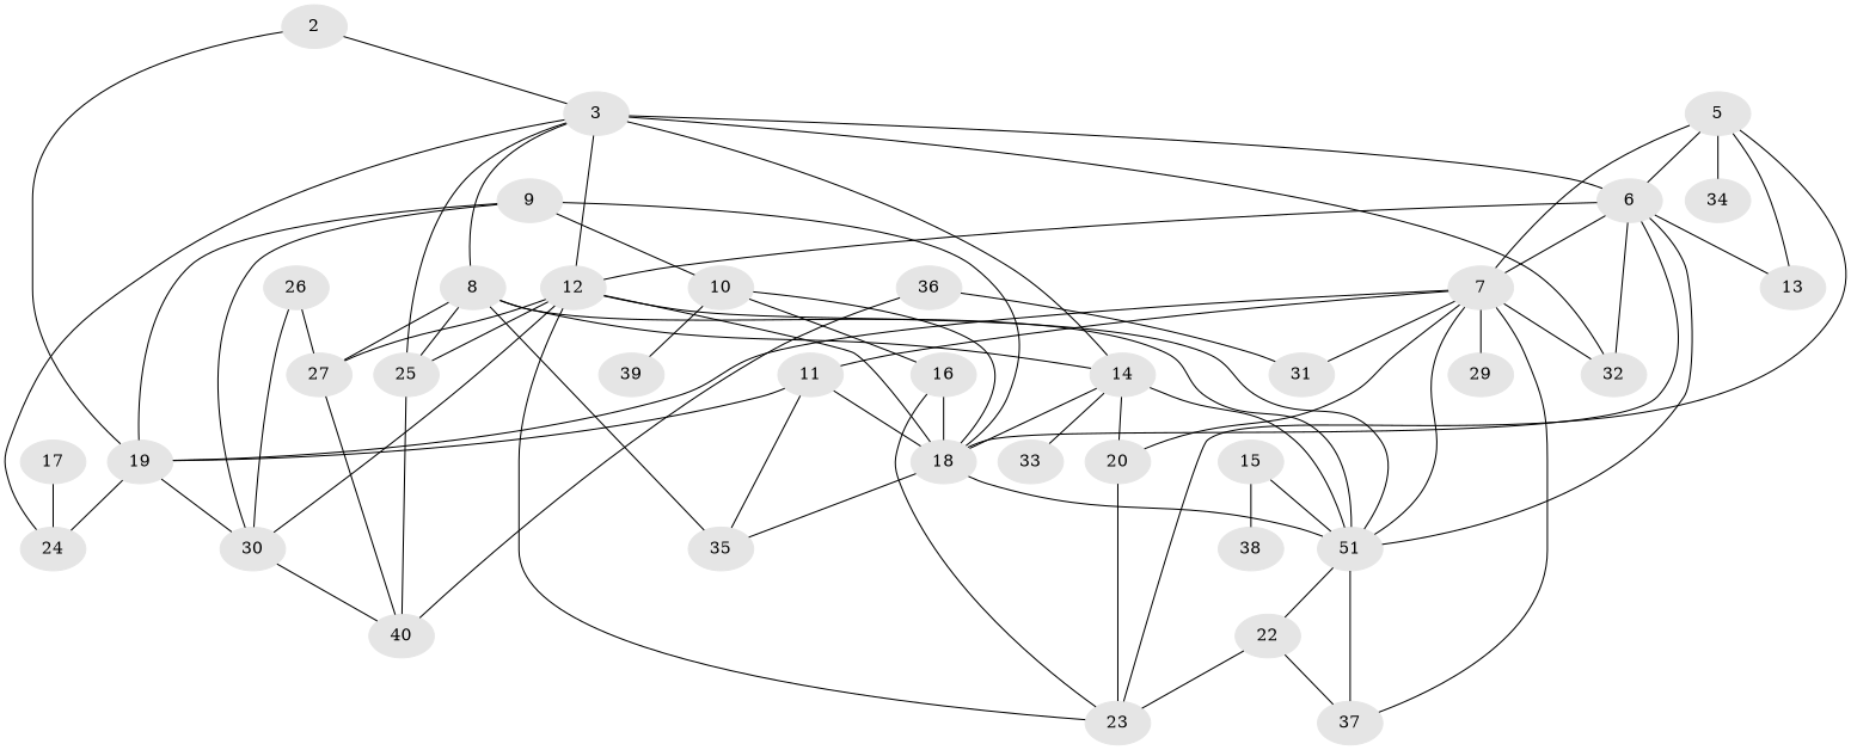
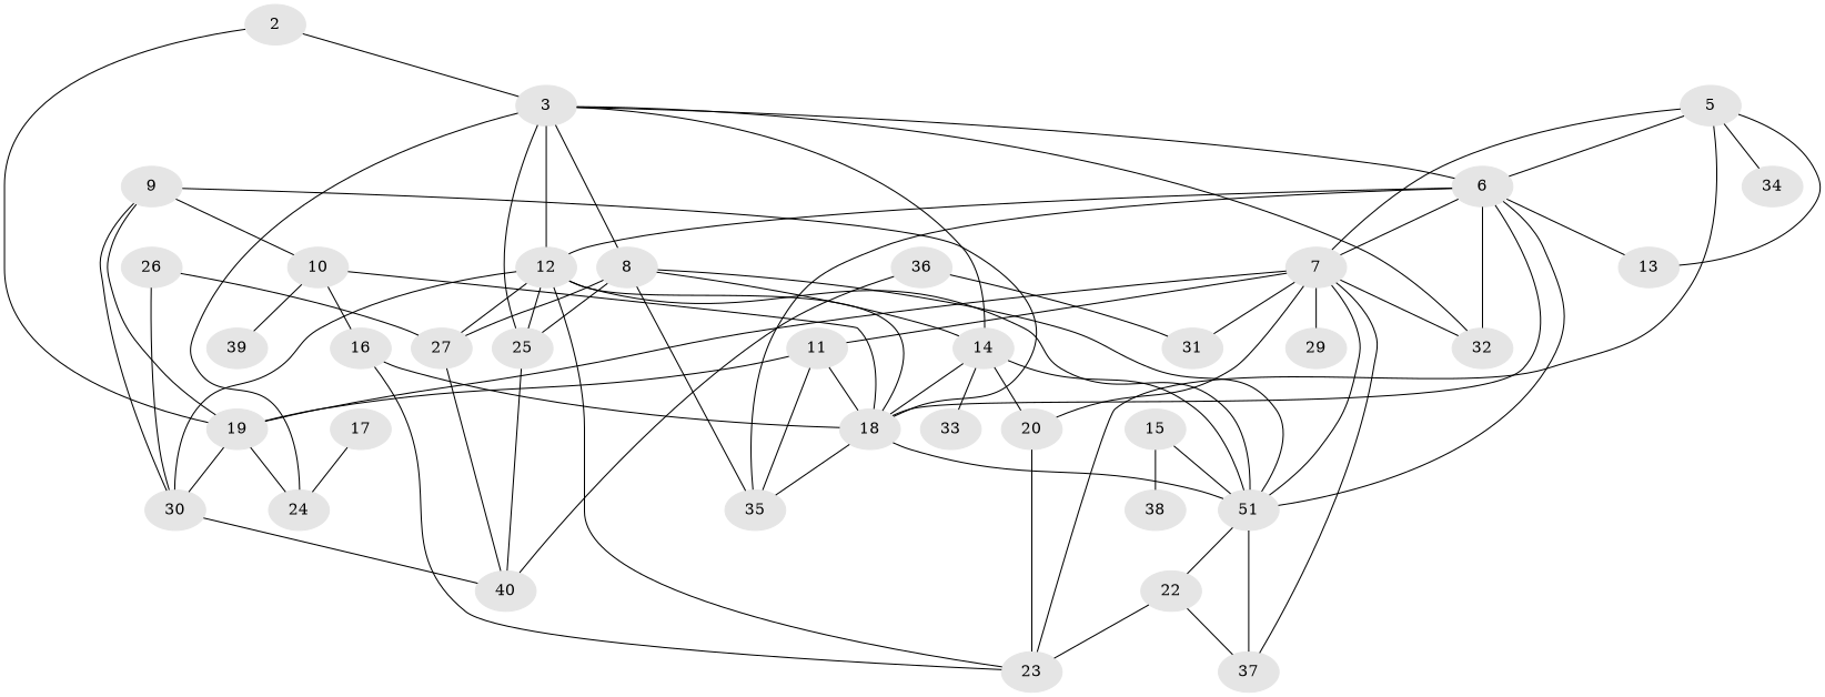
  graph {
    node [color=gray90 style=filled]
    edge [weight=1.0]
    2
    3
    19
    6
    8
    12
    14
    24
    25
    32
    30
    7
    13
    18
    n15 [label=51]
    35
    27
    23
    20
    33
    40
    5
    34
    11
    29
    31
    37
    22
    9
    10
    16
    39
    15
    38
    17
    26
    36
    2 -- 3
    2 -- 19
    3 -- 6
    3 -- 8
    3 -- 12 [weight=2.0]
    3 -- 14
    3 -- 24
    3 -- 25
    3 -- 32
    19 -- 24
    19 -- 30
    6 -- 12
    6 -- 32
    6 -- 7 [weight=2.0]
    6 -- 13
    6 -- 18 [weight=2.0]
    6 -- n15
+   6 -- 35 [weight=2.0]
    8 -- 14
    8 -- 25 [weight=3.0]
    8 -- n15
    8 -- 35 [weight=2.0]
    8 -- 27
    12 -- 25 [weight=2.0]
    12 -- 30
    12 -- 18
    12 -- n15
    12 -- 27
    12 -- 23
    14 -- 18
    14 -- n15
    14 -- 20
    14 -- 33
    25 -- 40
    30 -- 40
    7 -- 19
    7 -- 32
    7 -- n15
    7 -- 20
    7 -- 11
    7 -- 29
    7 -- 31
    7 -- 37
    18 -- n15
    18 -- 35
    n15 -- 37
    n15 -- 22
    27 -- 40
    20 -- 23
    5 -- 6
    5 -- 7
    5 -- 13
    5 -- 23
    5 -- 34
    11 -- 19
    11 -- 18
    11 -- 35
    22 -- 23 [weight=2.0]
    22 -- 37
    9 -- 19
    9 -- 30
    9 -- 18 [weight=2.0]
    9 -- 10
    10 -- 18
    10 -- 16
    10 -- 39
    16 -- 18
    16 -- 23 [weight=2.0]
    15 -- n15
    15 -- 38
    17 -- 24
    26 -- 30
    26 -- 27
    36 -- 40
    36 -- 31
  }
